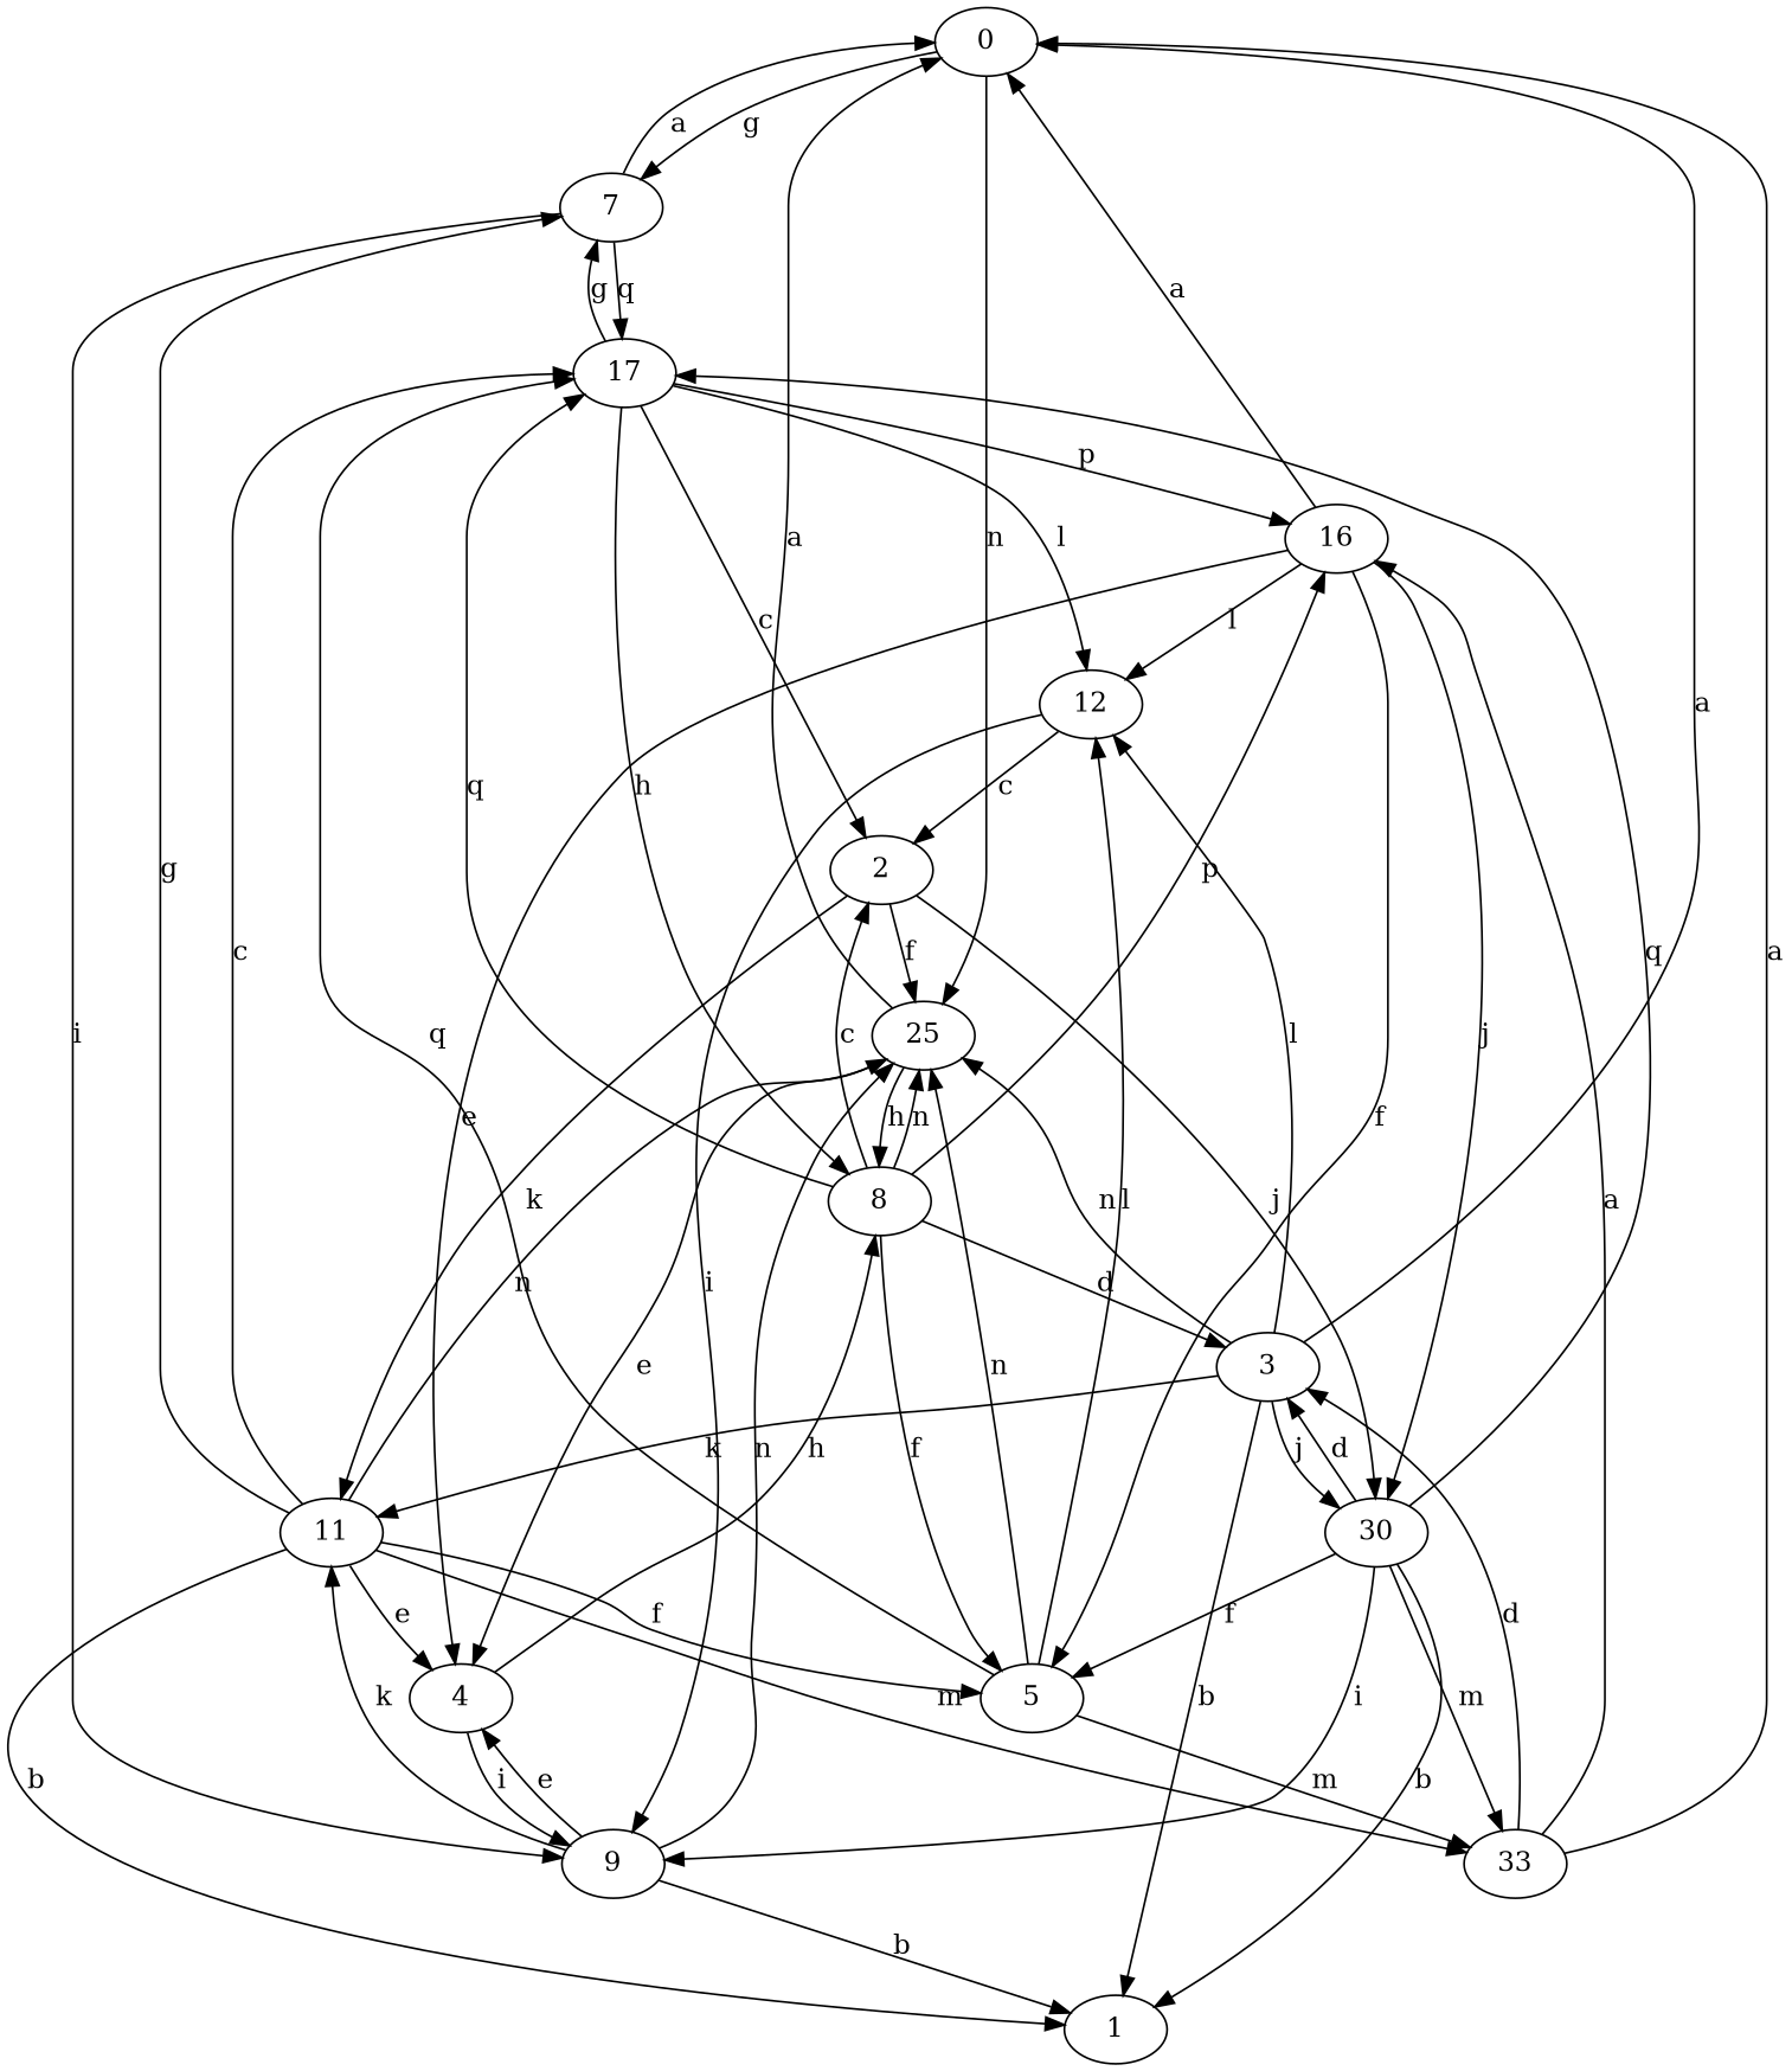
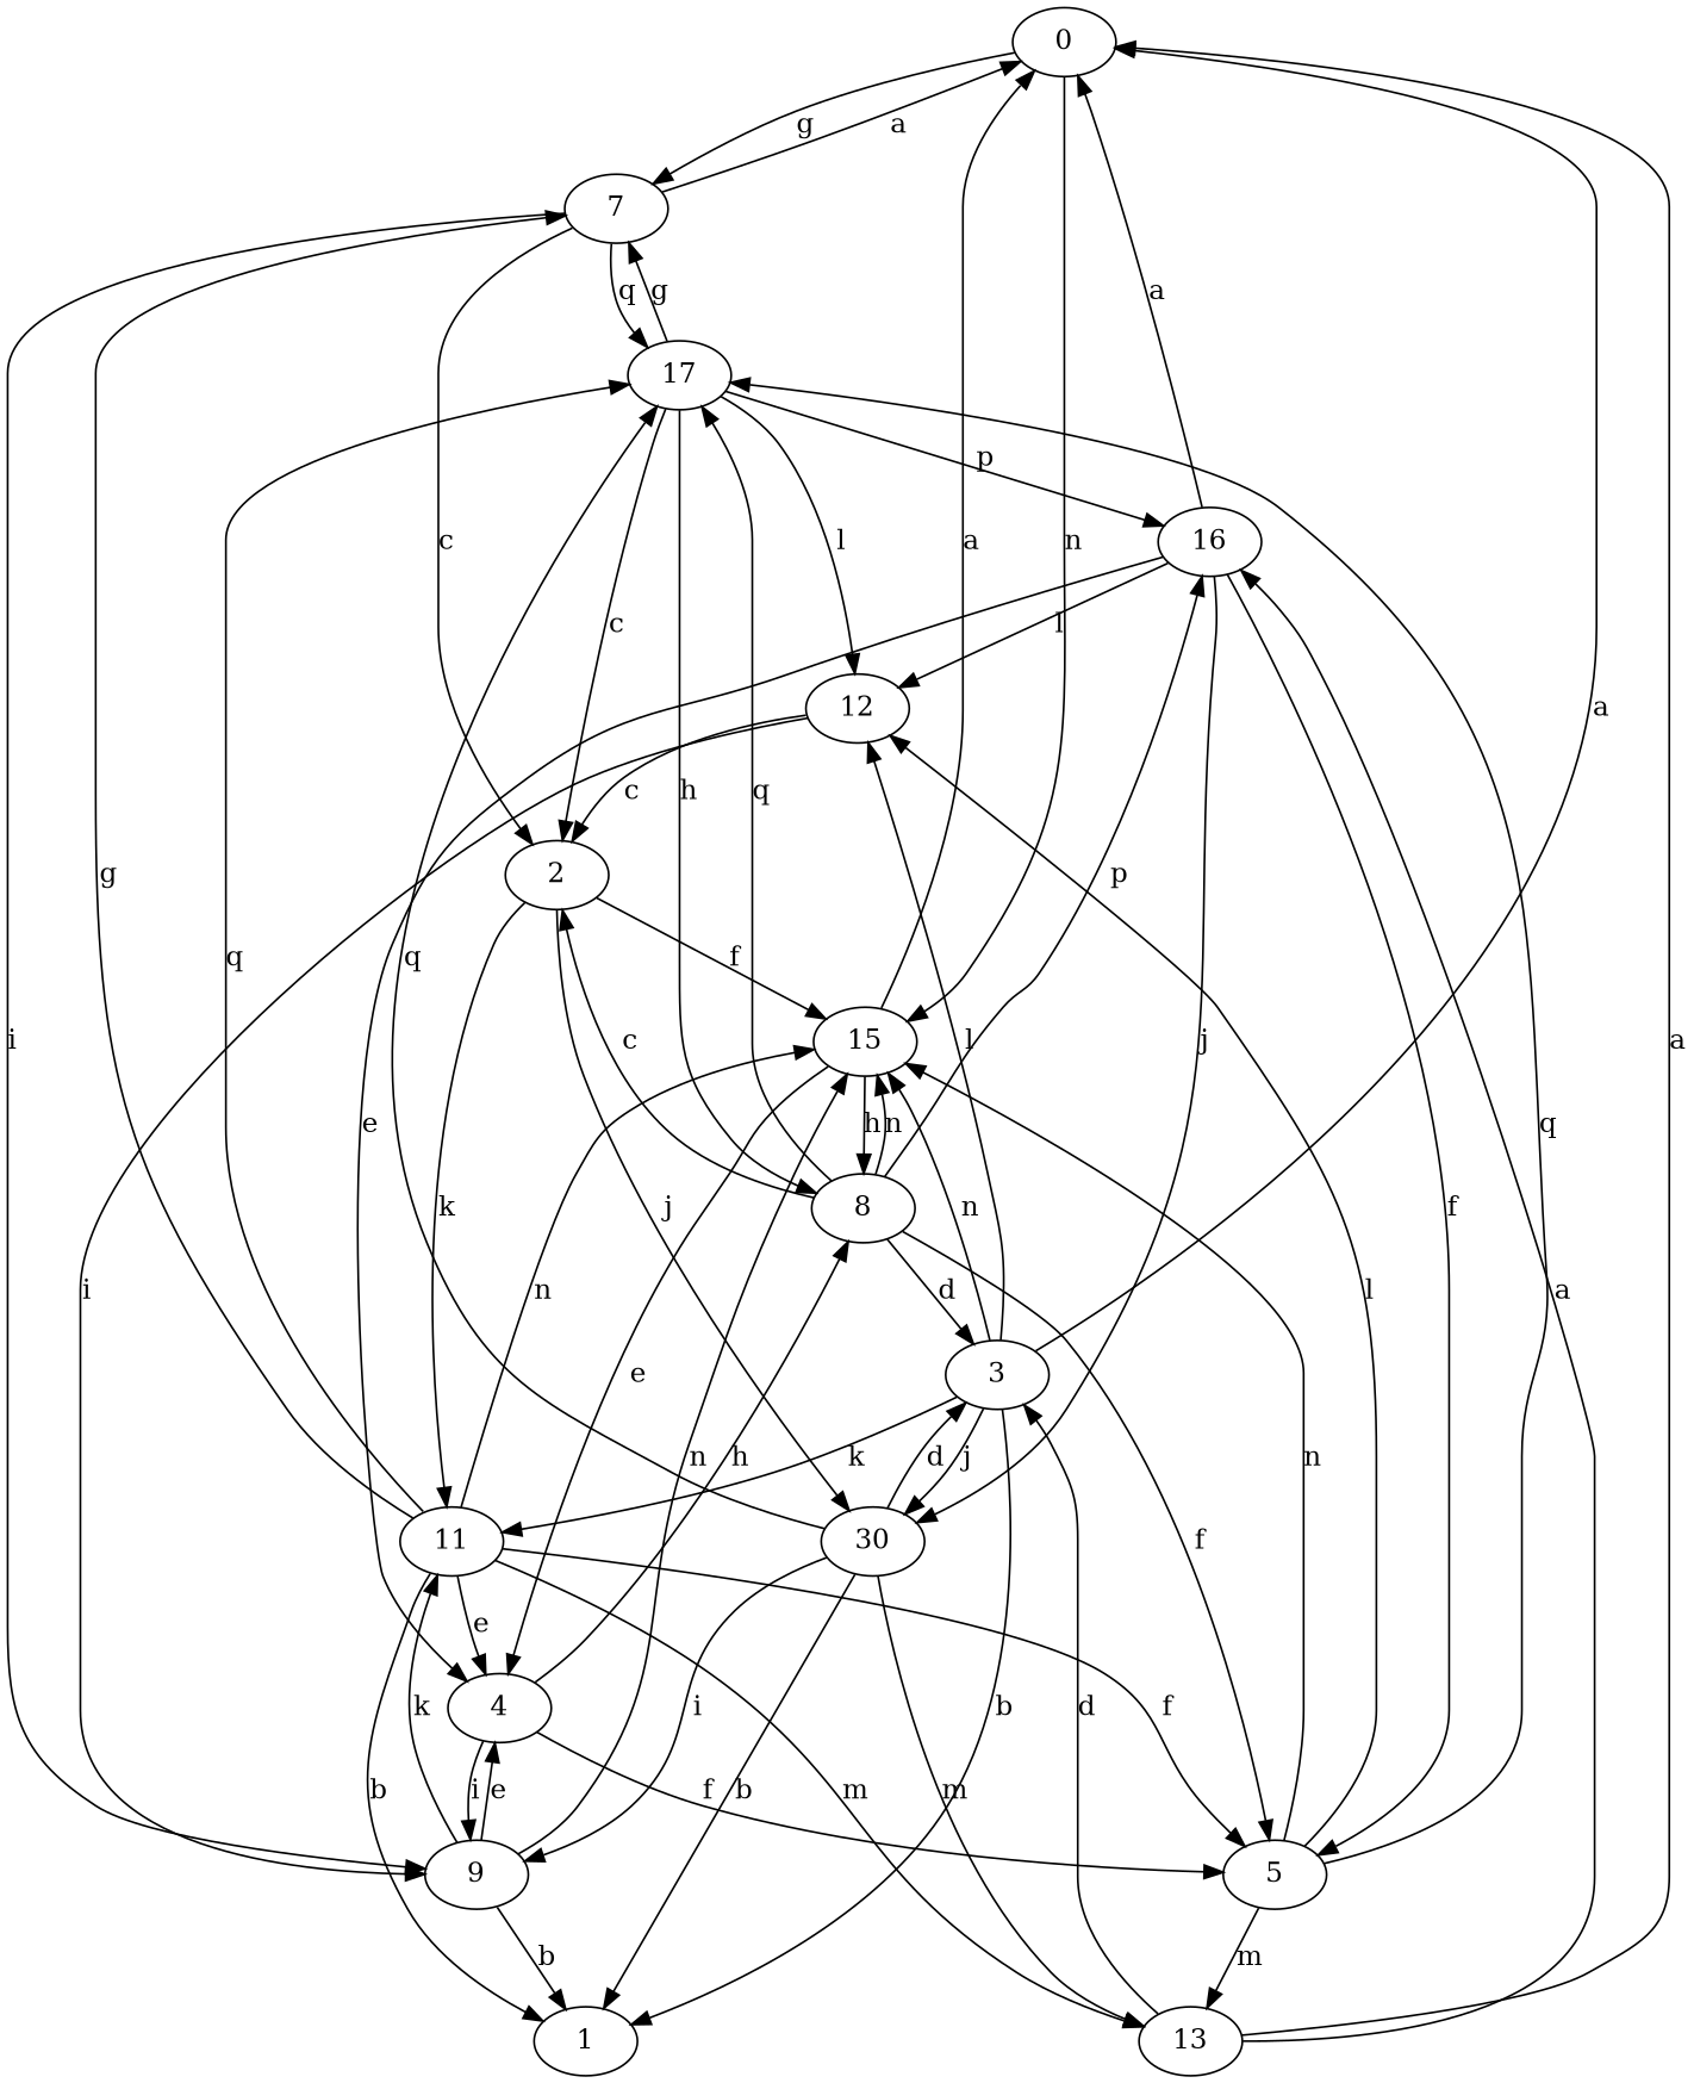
  strict digraph {
    0
    7
-   15 [label=25]
+   15
    2
    9
    17
    4
    8
    n9 [label=30]
    11
    5
    12
-   13 [label=33]
+   13
    3
    1
    16
    0 -> 7 [label=g]
    0 -> 15 [label=n]
    7 -> 0 [label=a]
+   7 -> 2 [label=c]
    7 -> 9 [label=i]
    7 -> 17 [label=q]
    15 -> 0 [label=a]
    15 -> 4 [label=e]
    15 -> 8 [label=h]
    2 -> 15 [label=f]
    2 -> n9 [label=j]
    2 -> 11 [label=k]
    9 -> 15 [label=n]
    9 -> 4 [label=e]
    9 -> 11 [label=k]
    9 -> 1 [label=b]
    17 -> 7 [label=g]
    17 -> 2 [label=c]
    17 -> 8 [label=h]
    17 -> 12 [label=l]
    17 -> 16 [label=p]
    4 -> 9 [label=i]
    4 -> 8 [label=h]
-   n9 -> 5 [label=f]
+   4 -> 5 [label=f]
    8 -> 15 [label=n]
    8 -> 2 [label=c]
    8 -> 17 [label=q]
    8 -> 5 [label=f]
    8 -> 3 [label=d]
    8 -> 16 [label=p]
    n9 -> 9 [label=i]
    n9 -> 17 [label=q]
    n9 -> 13 [label=m]
    n9 -> 3 [label=d]
    n9 -> 1 [label=b]
    11 -> 7 [label=g]
    11 -> 15 [label=n]
-   11 -> 17 [label=c]
+   11 -> 17 [label=q]
    11 -> 4 [label=e]
    11 -> 5 [label=f]
    11 -> 13 [label=m]
    11 -> 1 [label=b]
    5 -> 15 [label=n]
    5 -> 17 [label=q]
    5 -> 12 [label=l]
    5 -> 13 [label=m]
    12 -> 2 [label=c]
    12 -> 9 [label=i]
    13 -> 0 [label=a]
    13 -> 3 [label=d]
    13 -> 16 [label=a]
    3 -> 0 [label=a]
    3 -> 15 [label=n]
    3 -> n9 [label=j]
    3 -> 11 [label=k]
    3 -> 12 [label=l]
    3 -> 1 [label=b]
    16 -> 0 [label=a]
    16 -> 4 [label=e]
    16 -> n9 [label=j]
    16 -> 5 [label=f]
    16 -> 12 [label=l]
  }
